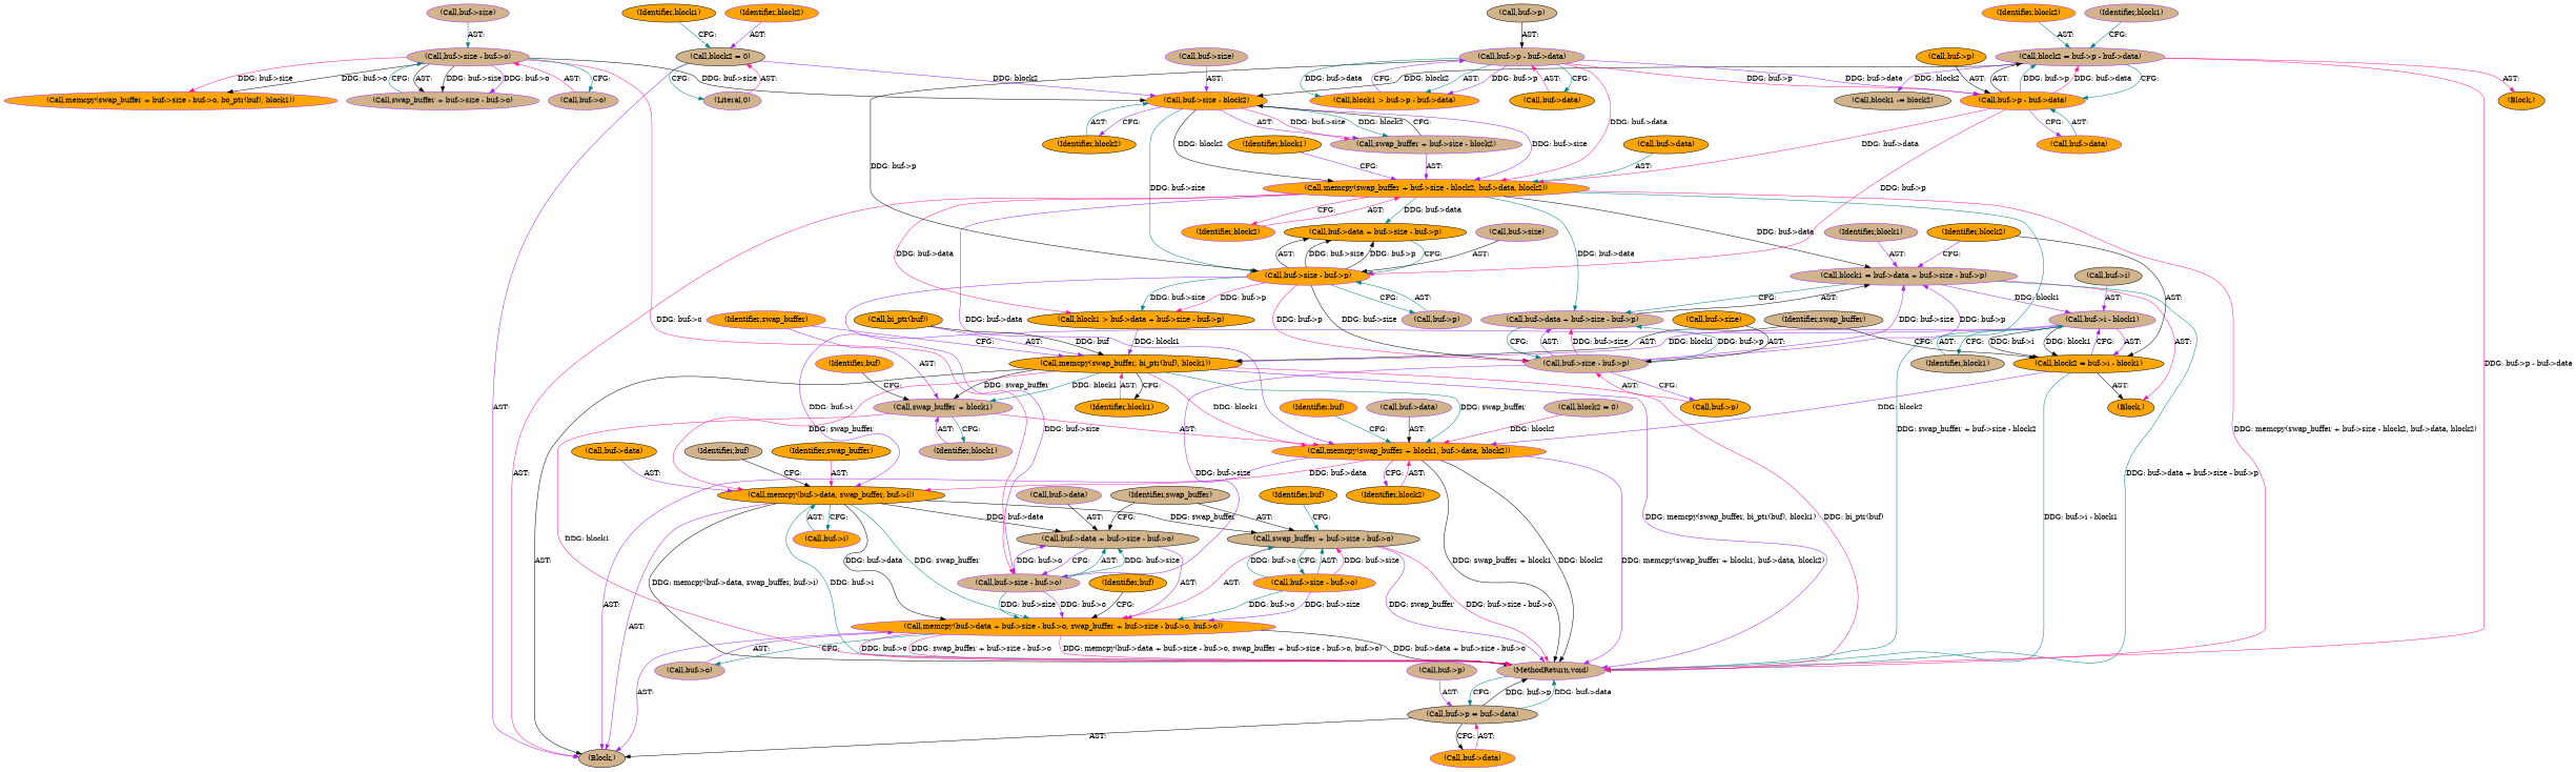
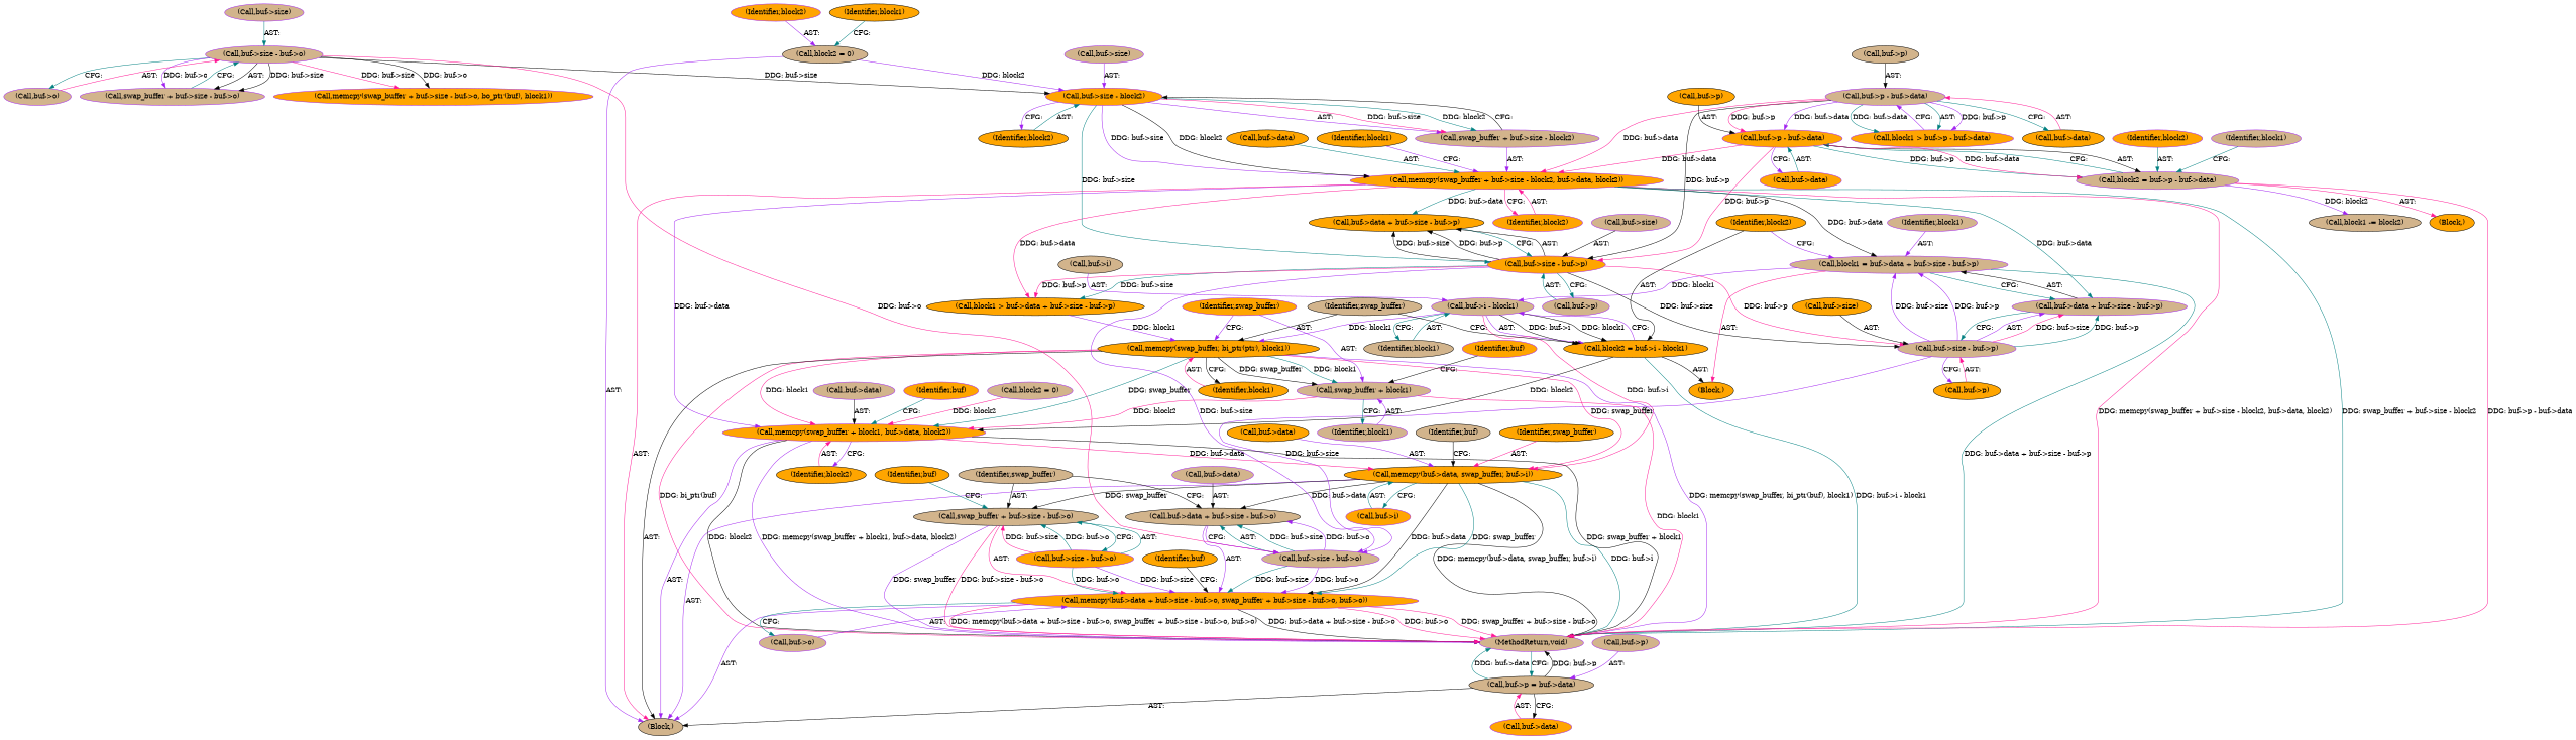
  digraph {
    node [color=purple fillcolor=orange style=filled]
    edge [color=purple]
    n1 [fillcolor=tan label="(Call,block1 = buf->data + buf->size - buf->p)"]
    n2 [fillcolor=tan label="(Call,buf->i - block1)"]
    n3 [color=black label="(Block,)"]
    n4 [fillcolor=tan label="(MethodReturn,void)"]
    n5 [fillcolor=tan label="(Call,buf->data + buf->size - buf->p)"]
    n6 [color=black label="(Call,block2 = buf->i - block1)"]
    n7 [color=black label="(Call,memcpy(buf->data, swap_buffer, buf->i))"]
-   n8 [color=black label="(Call,memcpy(swap_buffer, bi_ptr(buf), block1))"]
+   n8 [color=black label="(Call,memcpy(swap_buffer, bi_ptr(ptr), block1))"]
    n9 [color=black fillcolor=tan label="(Identifier,block1)"]
    n10 [color=black fillcolor=tan label="(Call,buf->p = buf->data)"]
    n11 [fillcolor=tan label="(Call,buf->size - buf->p)"]
    n12 [label="(Call,memcpy(swap_buffer + buf->size - block2, buf->data, block2))"]
    n13 [label="(Call,memcpy(swap_buffer + block1, buf->data, block2))"]
    n14 [label="(Identifier,block2)"]
    n15 [color=black label="(Call,block1 > buf->data + buf->size - buf->p)"]
    n16 [color=black fillcolor=tan label="(Block,)"]
    n17 [color=black label="(Call,buf->data + buf->size - buf->p)"]
    n18 [color=black label="(Identifier,block2)"]
    n19 [label="(Call,buf->size - buf->p)"]
    n20 [label="(Call,buf->size - block2)"]
    n21 [fillcolor=tan label="(Call,swap_buffer + buf->size - block2)"]
    n22 [color=black label="(Identifier,block2)"]
    n23 [fillcolor=tan label="(Call,buf->size - buf->o)"]
    n24 [fillcolor=tan label="(Call,buf->p)"]
    n25 [fillcolor=tan label="(Call,buf->size - buf->o)"]
    n26 [fillcolor=tan label="(Call,buf->o)"]
    n27 [fillcolor=tan label="(Call,swap_buffer + buf->size - buf->o)"]
    n28 [label="(Call,memcpy(swap_buffer + buf->size - buf->o, bo_ptr(buf), block1))"]
    n29 [label="(Call,memcpy(buf->data + buf->size - buf->o, swap_buffer + buf->size - buf->o, buf->o))"]
    n30 [color=black fillcolor=tan label="(Call,buf->data + buf->size - buf->o)"]
    n31 [color=black fillcolor=tan label="(Call,block2 = 0)"]
-   n32 [fillcolor=tan label="(Literal,0)"]
    n33 [fillcolor=tan label="(Call,block2 = buf->p - buf->data)"]
    n34 [label="(Call,buf->p - buf->data)"]
    n35 [color=black fillcolor=tan label="(Call,block1 -= block2)"]
    n36 [color=black label="(Block,)"]
    n37 [label="(Call,buf->data)"]
    n38 [fillcolor=tan label="(Call,buf->p - buf->data)"]
    n39 [label="(Call,block1 > buf->p - buf->data)"]
    n40 [color=black label="(Call,buf->data)"]
    n41 [color=black label="(Call,buf->p)"]
    n42 [color=black fillcolor=tan label="(Call,swap_buffer + buf->size - buf->o)"]
    n43 [label="(Call,buf->i)"]
    n44 [fillcolor=tan label="(Call,swap_buffer + block1)"]
    n45 [color=black label="(Identifier,block1)"]
    n46 [fillcolor=tan label="(Call,buf->o)"]
    n47 [label="(Call,buf->size - buf->o)"]
    n48 [label="(Call,buf->data)"]
    n49 [fillcolor=tan label="(Identifier,block1)"]
    n50 [color=black label="(Identifier,block1)"]
    n51 [fillcolor=tan label="(Call,buf->size)"]
    n52 [color=black label="(Call,buf->size)"]
    n53 [color=black fillcolor=tan label="(Identifier,swap_buffer)"]
    n54 [color=black label="(Call,buf->p)"]
    n55 [fillcolor=tan label="(Call,buf->data)"]
    n56 [label="(Identifier,block2)"]
-   n57 [color=black label="(Call,bi_ptr(buf))"]
    n58 [label="(Identifier,swap_buffer)"]
    n59 [color=black fillcolor=tan label="(Call,buf->i)"]
    n60 [label="(Identifier,buf)"]
    n61 [color=black label="(Identifier,buf)"]
    n62 [label="(Identifier,block2)"]
    n63 [fillcolor=tan label="(Call,buf->data)"]
    n64 [fillcolor=tan label="(Call,buf->size)"]
    n65 [color=black fillcolor=tan label="(Identifier,swap_buffer)"]
    n66 [color=black fillcolor=tan label="(Identifier,buf)"]
    n67 [fillcolor=tan label="(Identifier,block1)"]
    n68 [color=black label="(Call,buf->data)"]
    n69 [color=black label="(Identifier,swap_buffer)"]
    n70 [fillcolor=tan label="(Call,block2 = 0)"]
    n71 [fillcolor=tan label="(Call,buf->size)"]
    n72 [label="(Identifier,buf)"]
    n73 [color=black label="(Call,buf->data)"]
    n74 [color=black fillcolor=tan label="(Call,buf->p)"]
    n75 [color=black label="(Identifier,buf)"]
    n76 [color=black label="(Identifier,block2)"]
    n77 [fillcolor=tan label="(Call,buf->p)"]
    n78 [color=black label="(Identifier,block1)"]
    n79 [fillcolor=tan label="(Identifier,block1)"]
    n1 -> n2 [label="DDG: block1"]
    n1 -> n3 [color=deeppink label="AST: "]
    n1 -> n4 [color=teal label="DDG: buf->data + buf->size - buf->p"]
    n1 -> n5 [color=teal label="CFG: "]
    n2 -> n6 [label="AST: "]
    n2 -> n6 [color=black label="DDG: buf->i"]
    n2 -> n6 [color=black label="DDG: block1"]
-   n2 -> n7 [label="DDG: buf->i"]
+   n2 -> n7 [color=deeppink label="DDG: buf->i"]
    n2 -> n8 [label="DDG: block1"]
    n2 -> n9 [color=teal label="CFG: "]
    n4 -> n10 [color=teal label="CFG: "]
    n5 -> n1 [color=black label="AST: "]
    n5 -> n11 [color=teal label="CFG: "]
    n6 -> n2 [label="CFG: "]
    n6 -> n3 [color=black label="AST: "]
    n6 -> n4 [color=teal label="DDG: buf->i - block1"]
-   n6 -> n13 [label="DDG: block2"]
+   n6 -> n13 [color=black label="DDG: block2"]
    n7 -> n4 [color=teal label="DDG: buf->i"]
    n7 -> n4 [color=black label="DDG: memcpy(buf->data, swap_buffer, buf->i)"]
    n7 -> n16 [label="AST: "]
    n7 -> n29 [color=black label="DDG: buf->data"]
    n7 -> n29 [color=teal label="DDG: swap_buffer"]
    n7 -> n30 [color=black label="DDG: buf->data"]
    n7 -> n42 [color=black label="DDG: swap_buffer"]
    n7 -> n43 [color=teal label="CFG: "]
    n8 -> n4 [color=deeppink label="DDG: bi_ptr(buf)"]
    n8 -> n4 [label="DDG: memcpy(swap_buffer, bi_ptr(buf), block1)"]
    n8 -> n7 [color=deeppink label="DDG: swap_buffer"]
    n8 -> n13 [color=teal label="DDG: swap_buffer"]
    n8 -> n13 [color=deeppink label="DDG: block1"]
    n8 -> n16 [color=black label="AST: "]
    n8 -> n44 [color=black label="DDG: swap_buffer"]
    n8 -> n44 [color=teal label="DDG: block1"]
    n8 -> n45 [color=black label="CFG: "]
    n9 -> n2 [color=teal label="AST: "]
    n10 -> n4 [color=black label="DDG: buf->p"]
    n10 -> n4 [color=teal label="DDG: buf->data"]
    n10 -> n16 [color=black label="AST: "]
    n10 -> n48 [color=black label="CFG: "]
    n11 -> n1 [label="DDG: buf->size"]
    n11 -> n1 [label="DDG: buf->p"]
    n11 -> n5 [label="AST: "]
    n11 -> n5 [color=deeppink label="DDG: buf->size"]
    n11 -> n5 [color=teal label="DDG: buf->p"]
    n11 -> n23 [label="DDG: buf->size"]
    n11 -> n41 [label="CFG: "]
    n12 -> n1 [color=black label="DDG: buf->data"]
    n12 -> n4 [color=deeppink label="DDG: memcpy(swap_buffer + buf->size - block2, buf->data, block2)"]
    n12 -> n4 [color=teal label="DDG: swap_buffer + buf->size - block2"]
    n12 -> n5 [color=teal label="DDG: buf->data"]
    n12 -> n13 [label="DDG: buf->data"]
    n12 -> n14 [color=deeppink label="CFG: "]
    n12 -> n15 [color=deeppink label="DDG: buf->data"]
    n12 -> n16 [color=deeppink label="AST: "]
    n12 -> n17 [color=teal label="DDG: buf->data"]
    n13 -> n4 [color=black label="DDG: block2"]
    n13 -> n4 [label="DDG: memcpy(swap_buffer + block1, buf->data, block2)"]
    n13 -> n4 [color=black label="DDG: swap_buffer + block1"]
    n13 -> n7 [color=deeppink label="DDG: buf->data"]
    n13 -> n16 [label="AST: "]
    n13 -> n18 [label="CFG: "]
    n14 -> n12 [color=deeppink label="AST: "]
    n15 -> n8 [label="DDG: block1"]
    n17 -> n19 [color=teal label="CFG: "]
    n18 -> n13 [color=deeppink label="AST: "]
    n19 -> n11 [color=black label="DDG: buf->size"]
    n19 -> n11 [color=deeppink label="DDG: buf->p"]
    n19 -> n15 [color=teal label="DDG: buf->size"]
    n19 -> n15 [color=deeppink label="DDG: buf->p"]
    n19 -> n17 [color=black label="AST: "]
    n19 -> n17 [color=black label="DDG: buf->size"]
    n19 -> n17 [color=black label="DDG: buf->p"]
    n19 -> n23 [label="DDG: buf->size"]
    n19 -> n24 [color=teal label="CFG: "]
    n20 -> n12 [label="DDG: buf->size"]
    n20 -> n12 [color=black label="DDG: block2"]
    n20 -> n19 [color=teal label="DDG: buf->size"]
    n20 -> n21 [label="AST: "]
    n20 -> n21 [color=deeppink label="DDG: buf->size"]
    n20 -> n21 [color=teal label="DDG: block2"]
    n20 -> n22 [label="CFG: "]
    n21 -> n12 [label="AST: "]
    n21 -> n20 [color=black label="CFG: "]
    n22 -> n20 [color=teal label="AST: "]
    n23 -> n29 [color=teal label="DDG: buf->size"]
    n23 -> n29 [label="DDG: buf->o"]
    n23 -> n30 [color=teal label="AST: "]
    n23 -> n30 [color=teal label="DDG: buf->size"]
    n23 -> n30 [label="DDG: buf->o"]
    n24 -> n19 [color=teal label="AST: "]
    n25 -> n20 [color=black label="DDG: buf->size"]
    n25 -> n23 [color=deeppink label="DDG: buf->o"]
    n25 -> n26 [color=teal label="CFG: "]
    n25 -> n27 [color=black label="AST: "]
    n25 -> n27 [color=black label="DDG: buf->size"]
    n25 -> n27 [label="DDG: buf->o"]
    n25 -> n28 [color=deeppink label="DDG: buf->size"]
    n25 -> n28 [color=black label="DDG: buf->o"]
    n26 -> n25 [color=deeppink label="AST: "]
    n27 -> n25 [color=teal label="CFG: "]
    n29 -> n4 [color=deeppink label="DDG: swap_buffer + buf->size - buf->o"]
    n29 -> n4 [color=deeppink label="DDG: memcpy(buf->data + buf->size - buf->o, swap_buffer + buf->size - buf->o, buf->o)"]
    n29 -> n4 [color=black label="DDG: buf->data + buf->size - buf->o"]
    n29 -> n4 [color=deeppink label="DDG: buf->o"]
    n29 -> n16 [label="AST: "]
    n29 -> n46 [color=teal label="CFG: "]
    n30 -> n23 [label="CFG: "]
    n30 -> n29 [label="AST: "]
    n31 -> n16 [label="AST: "]
    n31 -> n20 [label="DDG: block2"]
-   n31 -> n32 [color=teal label="CFG: "]
-   n32 -> n31 [color=deeppink label="AST: "]
    n33 -> n4 [color=deeppink label="DDG: buf->p - buf->data"]
-   n33 -> n20 [color=black label="DDG: block2"]
    n33 -> n34 [color=teal label="CFG: "]
    n33 -> n35 [label="DDG: block2"]
    n33 -> n36 [color=deeppink label="AST: "]
    n34 -> n12 [color=deeppink label="DDG: buf->data"]
    n34 -> n19 [color=deeppink label="DDG: buf->p"]
    n34 -> n33 [color=black label="AST: "]
    n34 -> n33 [color=teal label="DDG: buf->p"]
    n34 -> n33 [color=deeppink label="DDG: buf->data"]
    n34 -> n37 [label="CFG: "]
    n37 -> n34 [color=teal label="AST: "]
    n38 -> n12 [color=deeppink label="DDG: buf->data"]
    n38 -> n19 [color=black label="DDG: buf->p"]
    n38 -> n34 [color=deeppink label="DDG: buf->p"]
    n38 -> n34 [label="DDG: buf->data"]
    n38 -> n39 [color=teal label="AST: "]
    n38 -> n39 [label="DDG: buf->p"]
    n38 -> n39 [color=teal label="DDG: buf->data"]
    n38 -> n40 [color=teal label="CFG: "]
    n39 -> n38 [label="CFG: "]
    n40 -> n38 [color=deeppink label="AST: "]
    n41 -> n11 [color=deeppink label="AST: "]
    n42 -> n4 [label="DDG: swap_buffer"]
    n42 -> n4 [color=deeppink label="DDG: buf->size - buf->o"]
    n42 -> n29 [color=deeppink label="AST: "]
    n42 -> n47 [color=teal label="CFG: "]
    n43 -> n7 [color=teal label="AST: "]
    n44 -> n4 [color=deeppink label="DDG: block1"]
-   n44 -> n13 [color=deeppink label="AST: "]
+   n44 -> n13 [color=deeppink label="DDG: block2"]
    n44 -> n49 [color=teal label="CFG: "]
    n45 -> n8 [color=deeppink label="AST: "]
    n46 -> n29 [label="AST: "]
    n47 -> n29 [label="DDG: buf->size"]
    n47 -> n29 [color=teal label="DDG: buf->o"]
    n47 -> n42 [color=teal label="AST: "]
    n47 -> n42 [color=deeppink label="DDG: buf->size"]
    n47 -> n42 [color=teal label="DDG: buf->o"]
    n48 -> n10 [color=deeppink label="AST: "]
    n49 -> n44 [label="AST: "]
    n50 -> n31 [color=teal label="CFG: "]
    n51 -> n25 [color=teal label="AST: "]
    n52 -> n11 [color=black label="AST: "]
    n53 -> n6 [color=black label="CFG: "]
    n53 -> n8 [color=black label="AST: "]
    n54 -> n34 [color=black label="AST: "]
    n55 -> n13 [color=black label="AST: "]
    n56 -> n31 [label="AST: "]
-   n57 -> n8 [label="AST: "]
-   n57 -> n8 [color=black label="DDG: buf"]
    n58 -> n8 [label="CFG: "]
    n58 -> n44 [label="AST: "]
    n59 -> n2 [label="AST: "]
    n60 -> n13 [color=teal label="CFG: "]
    n61 -> n29 [color=black label="CFG: "]
    n62 -> n33 [color=teal label="AST: "]
    n63 -> n30 [color=black label="AST: "]
    n64 -> n20 [label="AST: "]
    n65 -> n30 [color=black label="CFG: "]
    n65 -> n42 [color=black label="AST: "]
    n66 -> n7 [color=black label="CFG: "]
    n67 -> n33 [color=teal label="CFG: "]
    n68 -> n12 [color=teal label="AST: "]
    n69 -> n7 [color=deeppink label="AST: "]
    n70 -> n13 [color=deeppink label="DDG: block2"]
    n71 -> n19 [color=black label="AST: "]
    n72 -> n44 [color=black label="CFG: "]
    n73 -> n7 [label="AST: "]
    n74 -> n38 [color=black label="AST: "]
    n75 -> n42 [color=teal label="CFG: "]
    n76 -> n1 [label="CFG: "]
    n76 -> n6 [color=black label="AST: "]
    n77 -> n10 [label="AST: "]
    n78 -> n12 [label="CFG: "]
    n79 -> n1 [label="AST: "]
  }
